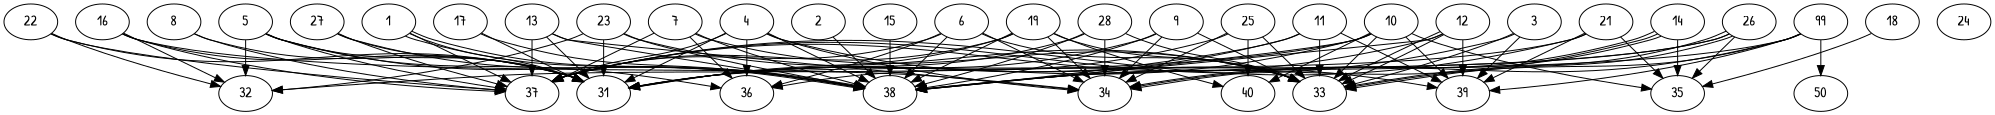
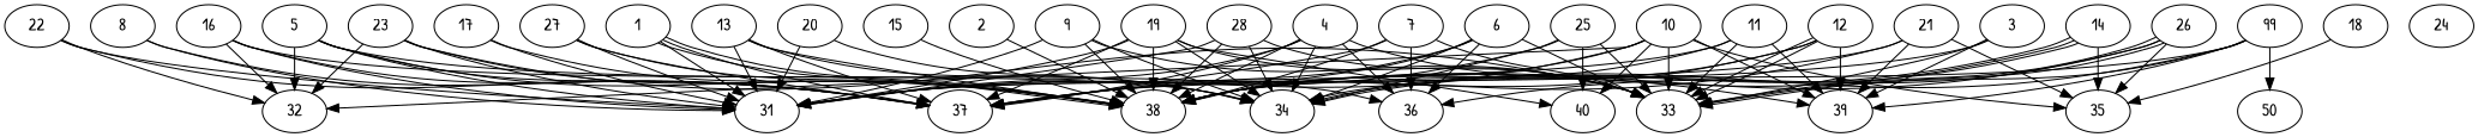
  digraph {
    fontname="Patrick Hand"
    node [alpha=0.16 fontname="Patrick Hand"]
    edge [fontname="Patrick Hand"]
    1 [alpha=0.14 expect_size=11967488]
    31 [alpha=0.04 expect_size=33712128]
    37 [alpha=0.01 expect_size=34540544]
    38 [alpha=0.18 expect_size=8724480]
    2 [alpha=0.03 expect_size=36913152]
    3 [alpha=0.17 expect_size=45000704]
    33 [alpha=0.06 expect_size=50097152]
    39 [expect_size=13127680]
    4 [alpha=0.13 expect_size=18852864]
    34 [alpha=0.01 expect_size=17054720]
    36 [alpha=0.09 expect_size=49094656]
    5 [alpha=0.14 expect_size=10872832]
    32 [alpha=0.13 expect_size=21715968]
    6 [alpha=0.05 expect_size=14347264]
    7 [alpha=0.12 expect_size=27058176]
    8 [alpha=0.14 expect_size=46721024]
    9 [expect_size=8998912]
    10 [alpha=0.15 expect_size=18396160]
    35 [alpha=0.11 expect_size=30572544]
    40 [alpha=0.09 expect_size=51505152]
    11 [alpha=0.10 expect_size=23252992]
    12 [alpha=0.10 expect_size=8270848]
    13 [alpha=0.05 expect_size=16201728]
    14 [alpha=0.07 expect_size=8588288]
    15 [alpha=0.00 expect_size=40024064]
    16 [alpha=0.19 expect_size=24737792]
    17 [expect_size=37618688]
    18 [alpha=0.12 expect_size=19519488]
    19 [alpha=0.10 expect_size=51898368]
+   20 [alpha=0.11 expect_size=42886144]
    21 [alpha=0.15 expect_size=29945856]
    22 [alpha=0.12 expect_size=5996544]
    23 [alpha=0.06 expect_size=30651392]
    24 [alpha=0.06 expect_size=42018816]
    25 [alpha=0.08 expect_size=11530240]
    26 [alpha=0.14 expect_size=12192768]
    27 [alpha=0.09 expect_size=10816512]
    28 [alpha=0.02 expect_size=49376256]
    n39 [expect_size=29912064 label=99]
    n40 [expect_size=7228416 label=50]
    1 -> 31
    1 -> 37
    1 -> 38
    1 -> 38
    2 -> 38
    3 -> 37
    3 -> 33
    3 -> 39
    4 -> 31
    4 -> 37
    4 -> 38
    4 -> 39
    4 -> 34
    4 -> 36
    5 -> 31
    5 -> 37
    5 -> 38
    5 -> 36
    5 -> 32
    6 -> 37
    6 -> 38
    6 -> 33
    6 -> 34
    6 -> 36
    7 -> 37
    7 -> 38
    7 -> 33
    7 -> 36
    8 -> 31
    8 -> 37
    9 -> 31
    9 -> 38
    9 -> 33
    9 -> 34
    10 -> 31
    10 -> 38
    10 -> 33
    10 -> 39
    10 -> 32
    10 -> 35
    10 -> 40
    11 -> 31
    11 -> 38
    11 -> 33
    11 -> 39
    12 -> 37
    12 -> 38
    12 -> 33
    12 -> 33
    12 -> 39
    13 -> 31
    13 -> 37
    13 -> 38
    13 -> 34
    14 -> 38
    14 -> 34
    14 -> 34
    14 -> 35
    15 -> 38
    16 -> 31
    16 -> 37
    16 -> 34
    16 -> 32
    17 -> 31
    17 -> 38
    18 -> 35
    19 -> 31
    19 -> 37
    19 -> 38
    19 -> 33
    19 -> 34
    19 -> 40
+   20 -> 31
+   20 -> 34
    21 -> 31
    21 -> 37
    21 -> 39
    21 -> 35
    22 -> 31
    22 -> 37
    22 -> 32
    23 -> 31
    23 -> 38
    23 -> 33
    23 -> 32
    25 -> 31
    25 -> 33
    25 -> 34
    25 -> 40
    26 -> 38
    26 -> 33
    26 -> 33
    26 -> 36
    26 -> 35
    27 -> 31
    27 -> 37
    27 -> 38
    28 -> 31
    28 -> 38
    28 -> 33
    28 -> 34
    n39 -> 38
    n39 -> 33
    n39 -> 39
    n39 -> 34
    n39 -> n40
  }
